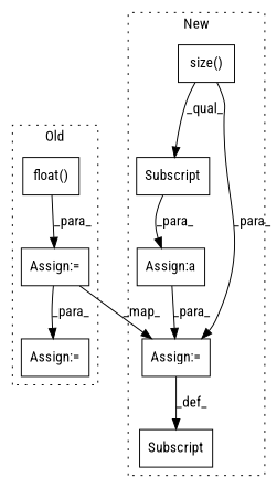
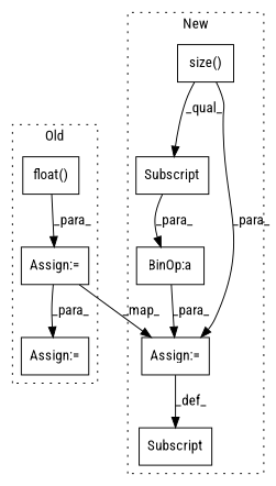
  digraph {
    fontname="Roboto Condensed"
    node [a=68 l=3 shape=box fontname="Roboto Condensed"]
    edge [fontname="Roboto Condensed"]
    n1 [a=75 l=26 label="float()" s=4444]
    n2 [label="Assign:=" s=4505]
    n3 [label="Assign:=" s=4929]
    n4 [a=75 l=18 label="size()" s=5179]
-   n5 [a=82 label="Assign:a" s=5176]
+   n5 [a=82 label="BinOp:a" s=5176]
    n6 [a=63 l="22,0" label=Subscript s="5179,0"]
    n7 [label="Assign:=" s=5421]
    n8 [a=63 l="27,0" label=Subscript s="5483,0"]
    subgraph cluster_1 {
      label=Old
      style=dotted
      n1
      n2
      n3
    }
    subgraph cluster_2 {
      label=New
      style=dotted
      n4
      n5
      n6
      n7
      n8
    }
    n1 -> n2 [label=_para_]
    n2 -> n3 [label=_para_]
    n2 -> n7 [label=_map_]
    n4 -> n6 [label=_qual_]
    n4 -> n7 [label=_para_]
    n5 -> n7 [label=_para_]
    n6 -> n5 [label=_para_]
    n7 -> n8 [label=_def_]
  }
